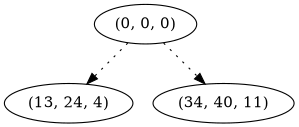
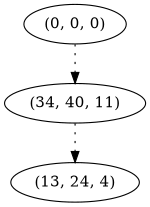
  digraph {
    edge [style=dotted]
    n1 [label="(13, 24, 4)"]
    "(0, 0, 0)"
    "(34, 40, 11)"
-   "(0, 0, 0)" -> n1
+   "(34, 40, 11)" -> n1
    "(0, 0, 0)" -> "(34, 40, 11)"
  }
